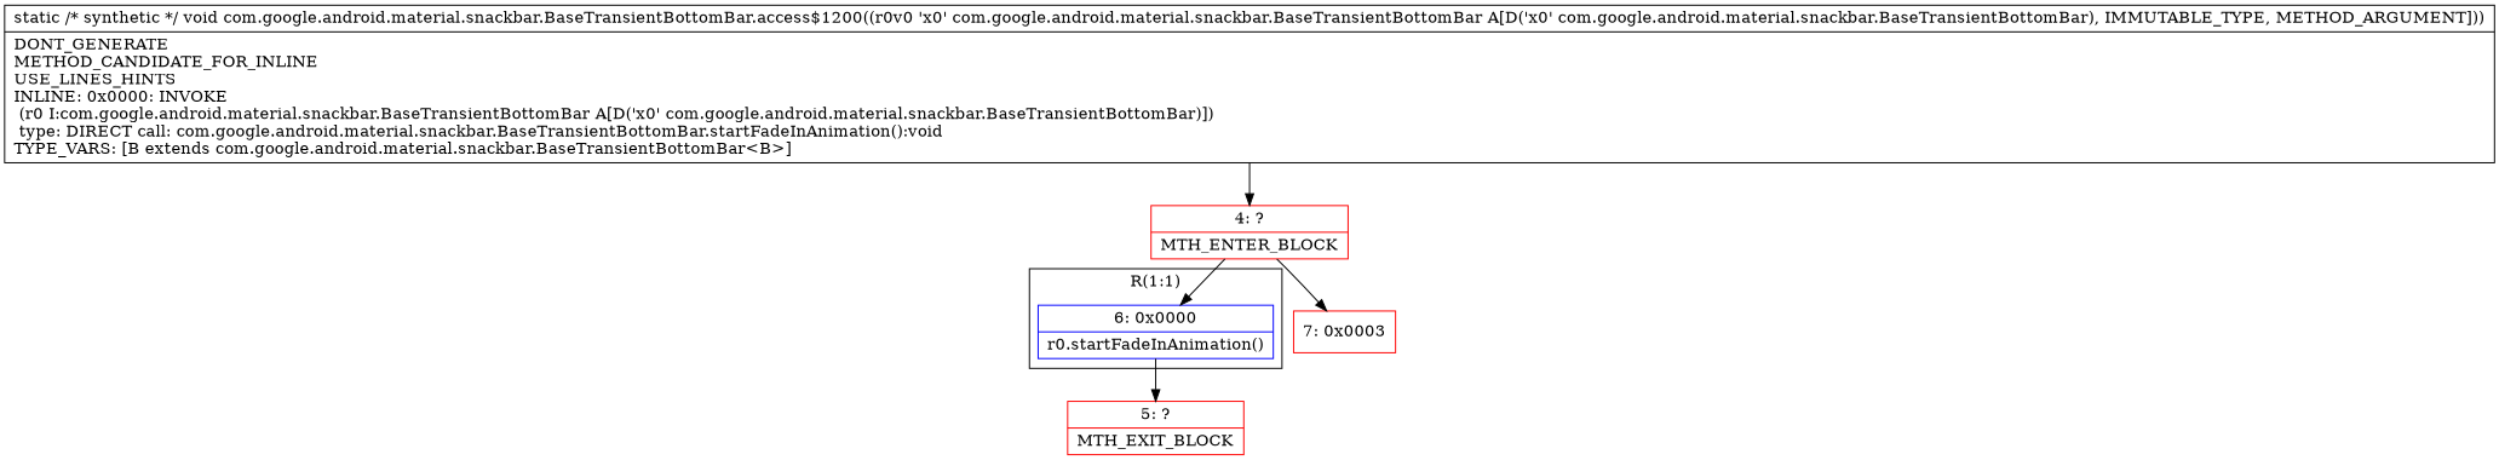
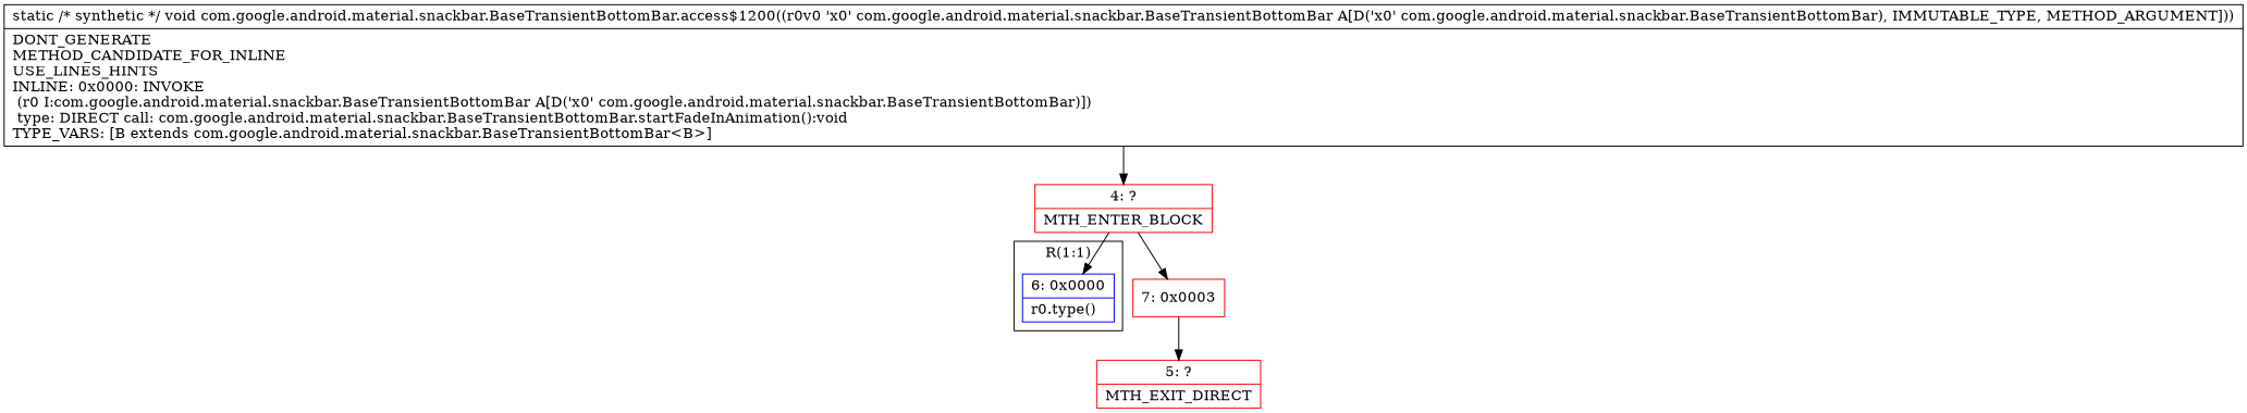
  digraph {
    node [color=red shape=record]
-   n1 [color=blue label="{6\:\ 0x0000|r0.startFadeInAnimation()\l}"]
+   n1 [color=blue label="{6\:\ 0x0000|r0.type()\l}"]
    n2 [label="{7\:\ 0x0003}"]
-   n3 [label="{5\:\ ?|MTH_EXIT_BLOCK\l}"]
+   n3 [label="{5\:\ ?|MTH_EXIT_DIRECT\l}"]
    n4 [label="{4\:\ ?|MTH_ENTER_BLOCK\l}"]
    n5 [label="{static \/* synthetic *\/ void com.google.android.material.snackbar.BaseTransientBottomBar.access$1200((r0v0 'x0' com.google.android.material.snackbar.BaseTransientBottomBar A[D('x0' com.google.android.material.snackbar.BaseTransientBottomBar), IMMUTABLE_TYPE, METHOD_ARGUMENT]))  | DONT_GENERATE\lMETHOD_CANDIDATE_FOR_INLINE\lUSE_LINES_HINTS\lINLINE: 0x0000: INVOKE  \l  (r0 I:com.google.android.material.snackbar.BaseTransientBottomBar A[D('x0' com.google.android.material.snackbar.BaseTransientBottomBar)])\l type: DIRECT call: com.google.android.material.snackbar.BaseTransientBottomBar.startFadeInAnimation():void\lTYPE_VARS: [B extends com.google.android.material.snackbar.BaseTransientBottomBar\<B\>]\l}" color=""]
    subgraph cluster_1 {
      label="R(1:1)"
      n1
    }
-   n1 -> n3
+   n2 -> n3
    n4 -> n1
    n4 -> n2
    n5 -> n4
  }
